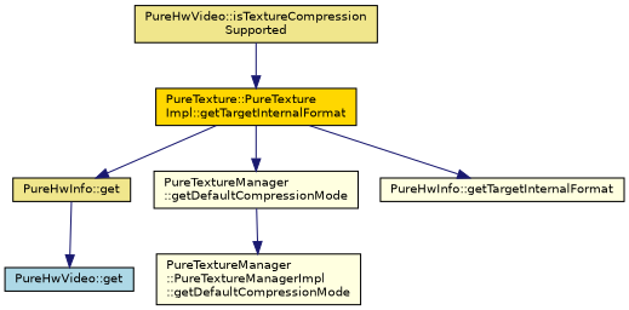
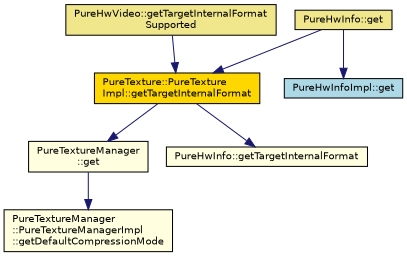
  digraph {
    rankdir=TB
    node [color=black fillcolor=lightyellow fontname=Helvetica fontsize=10 shape=record style=filled]
    edge [color=midnightblue fontname=Helvetica fontsize=10 labelfontname=Helvetica labelfontsize=10 style=solid]
    n1 [fillcolor=gold fontcolor=black height=0.2 label="PureTexture::PureTexture\lImpl::getTargetInternalFormat" width=0.4]
    n2 [fillcolor=khaki height=0.2 label="PureHwInfo::get" width=0.4]
-   n3 [height=0.2 label="PureTextureManager\l::getDefaultCompressionMode" width=0.4]
+   n3 [height=0.2 label="PureTextureManager\l::get" width=0.4]
    n4 [height=0.2 label="PureHwInfo::getTargetInternalFormat" width=0.4]
-   n5 [fillcolor=lightblue height=0.2 label="PureHwVideo::get" width=0.4]
+   n5 [fillcolor=lightblue height=0.2 label="PureHwInfoImpl::get" width=0.4]
    n6 [height=0.2 label="PureTextureManager\l::PureTextureManagerImpl\l::getDefaultCompressionMode" width=0.4]
-   n7 [fillcolor=khaki height=0.2 label="PureHwVideo::isTextureCompression\lSupported" width=0.4]
-   n1 -> n2
+   n7 [fillcolor=khaki height=0.2 label="PureHwVideo::getTargetInternalFormat\lSupported" width=0.4]
+   n2 -> n1
    n1 -> n3
    n1 -> n4
    n2 -> n5
    n3 -> n6
    n7 -> n1
  }
